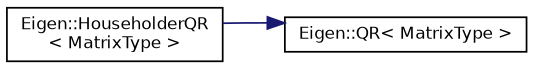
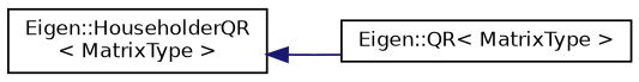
  digraph {
    rankdir=LR
    node [color=black fillcolor=white fontname=Helvetica fontsize=10 shape=record style=filled]
    n1 [height=0.2 label="Eigen::HouseholderQR\l\< MatrixType \>" width=0.4]
    n2 [height=0.2 label="Eigen::QR\< MatrixType \>" width=0.4]
-   n2 -> n1 [color=midnightblue dir=back fontname=Helvetica fontsize=10 labelfontname=Helvetica labelfontsize=10 style=solid]
+   n1 -> n2 [color=midnightblue dir=back fontname=Helvetica fontsize=10 labelfontname=Helvetica labelfontsize=10 style=solid]
  }
